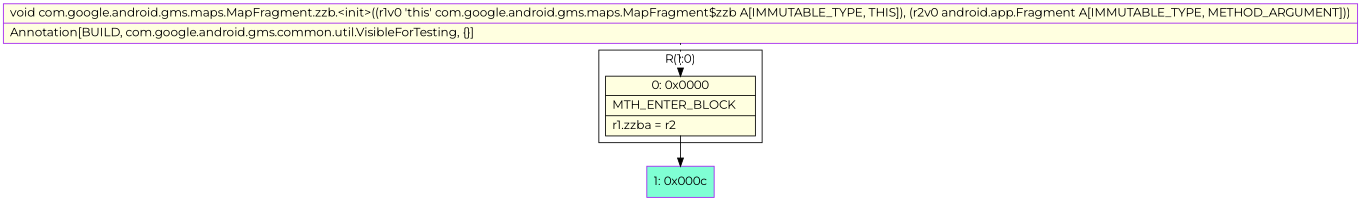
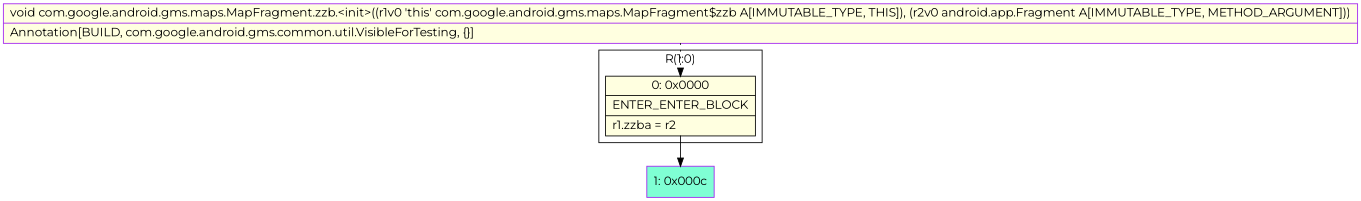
  digraph {
    fontname=Montserrat
    node [color=purple shape=record style=filled fillcolor=lightyellow fontname=Montserrat]
    edge [fontname=Montserrat]
-   n1 [color=black label="{0\:\ 0x0000|MTH_ENTER_BLOCK\l|r1.zzba = r2\l}"]
+   n1 [color=black label="{0\:\ 0x0000|ENTER_ENTER_BLOCK\l|r1.zzba = r2\l}"]
    n2 [label="{1\:\ 0x000c}" fillcolor=aquamarine]
    n3 [label="{void com.google.android.gms.maps.MapFragment.zzb.\<init\>((r1v0 'this' com.google.android.gms.maps.MapFragment$zzb A[IMMUTABLE_TYPE, THIS]), (r2v0 android.app.Fragment A[IMMUTABLE_TYPE, METHOD_ARGUMENT]))  | Annotation[BUILD, com.google.android.gms.common.util.VisibleForTesting, \{\}]\l}"]
    subgraph cluster_1 {
      label="R(1:0)"
      n1
    }
    n1 -> n2 [style=solid]
    n3 -> n1 [style=dotted]
  }
